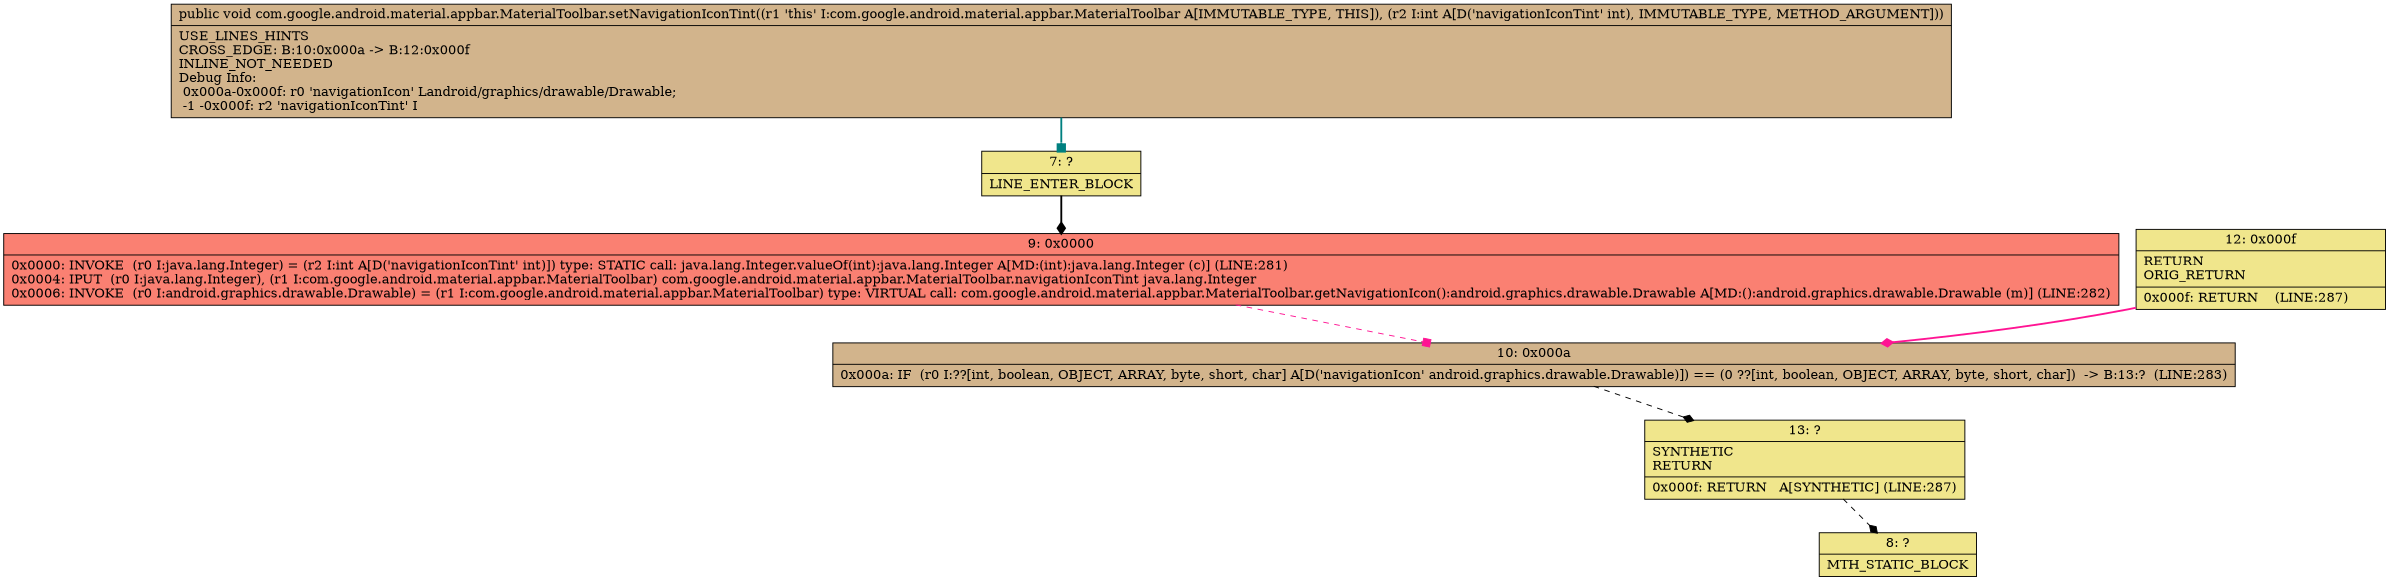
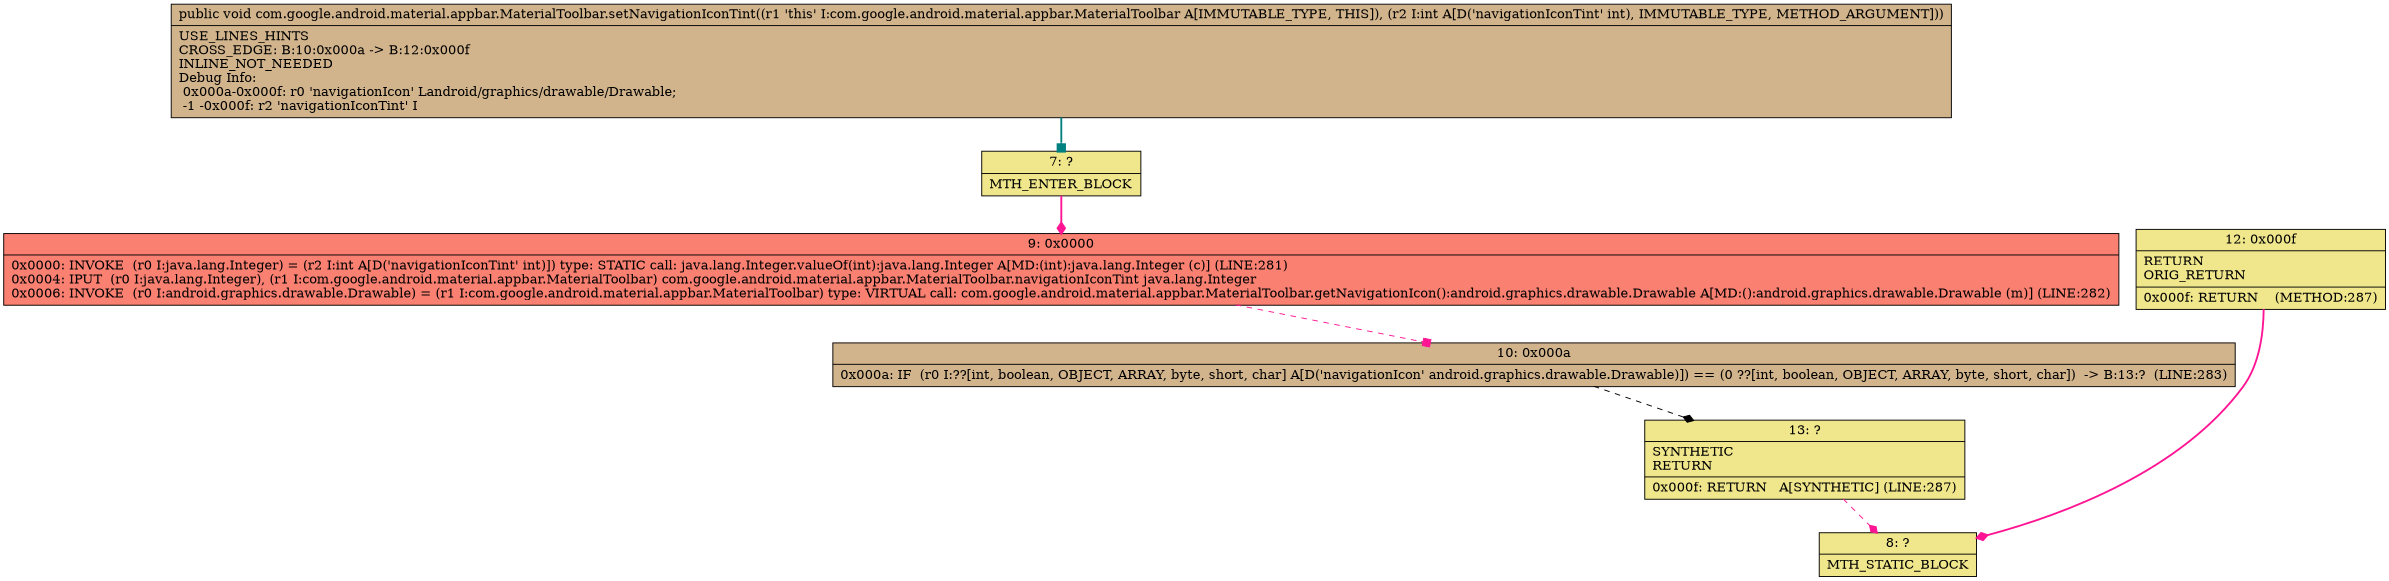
  digraph {
    node [fillcolor=khaki shape=record style=filled]
    edge [arrowhead=diamond color=deeppink style=bold]
-   n1 [label="{7\:\ ?|LINE_ENTER_BLOCK\l}"]
+   n1 [label="{7\:\ ?|MTH_ENTER_BLOCK\l}"]
    n2 [fillcolor=salmon label="{9\:\ 0x0000|0x0000: INVOKE  (r0 I:java.lang.Integer) = (r2 I:int A[D('navigationIconTint' int)]) type: STATIC call: java.lang.Integer.valueOf(int):java.lang.Integer A[MD:(int):java.lang.Integer (c)] (LINE:281)\l0x0004: IPUT  (r0 I:java.lang.Integer), (r1 I:com.google.android.material.appbar.MaterialToolbar) com.google.android.material.appbar.MaterialToolbar.navigationIconTint java.lang.Integer \l0x0006: INVOKE  (r0 I:android.graphics.drawable.Drawable) = (r1 I:com.google.android.material.appbar.MaterialToolbar) type: VIRTUAL call: com.google.android.material.appbar.MaterialToolbar.getNavigationIcon():android.graphics.drawable.Drawable A[MD:():android.graphics.drawable.Drawable (m)] (LINE:282)\l}"]
    n3 [fillcolor=tan label="{10\:\ 0x000a|0x000a: IF  (r0 I:??[int, boolean, OBJECT, ARRAY, byte, short, char] A[D('navigationIcon' android.graphics.drawable.Drawable)]) == (0 ??[int, boolean, OBJECT, ARRAY, byte, short, char])  \-\> B:13:?  (LINE:283)\l}"]
    n4 [label="{13\:\ ?|SYNTHETIC\lRETURN\l|0x000f: RETURN   A[SYNTHETIC] (LINE:287)\l}"]
    n5 [label="{8\:\ ?|MTH_STATIC_BLOCK\l}"]
-   n6 [label="{12\:\ 0x000f|RETURN\lORIG_RETURN\l|0x000f: RETURN    (LINE:287)\l}"]
+   n6 [label="{12\:\ 0x000f|RETURN\lORIG_RETURN\l|0x000f: RETURN    (METHOD:287)\l}"]
    n7 [fillcolor=tan label="{public void com.google.android.material.appbar.MaterialToolbar.setNavigationIconTint((r1 'this' I:com.google.android.material.appbar.MaterialToolbar A[IMMUTABLE_TYPE, THIS]), (r2 I:int A[D('navigationIconTint' int), IMMUTABLE_TYPE, METHOD_ARGUMENT]))  | USE_LINES_HINTS\lCROSS_EDGE: B:10:0x000a \-\> B:12:0x000f\lINLINE_NOT_NEEDED\lDebug Info:\l  0x000a\-0x000f: r0 'navigationIcon' Landroid\/graphics\/drawable\/Drawable;\l  \-1 \-0x000f: r2 'navigationIconTint' I\l}"]
-   n1 -> n2 [color=black]
+   n1 -> n2
    n2 -> n3 [arrowhead=box style=dashed]
    n3 -> n4 [color=black style=dashed]
-   n4 -> n5 [color=black style=dashed]
-   n6 -> n3
+   n4 -> n5 [style=dashed]
+   n6 -> n5
    n7 -> n1 [arrowhead=box color=teal]
  }
